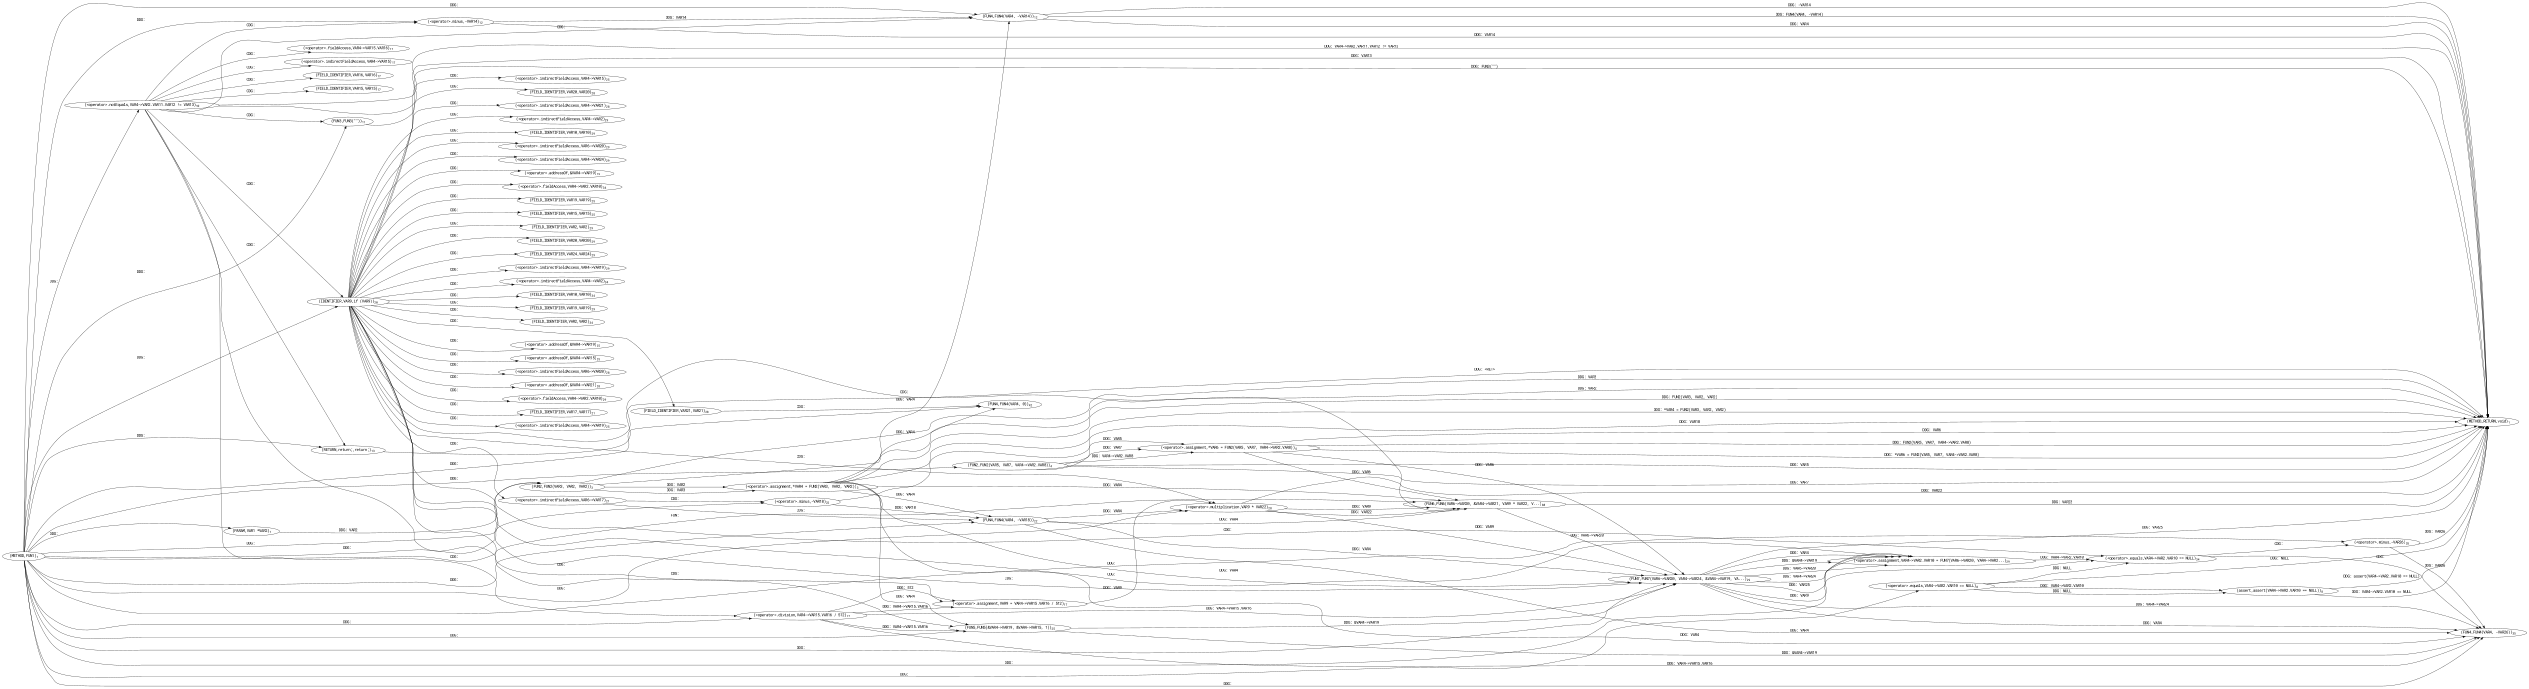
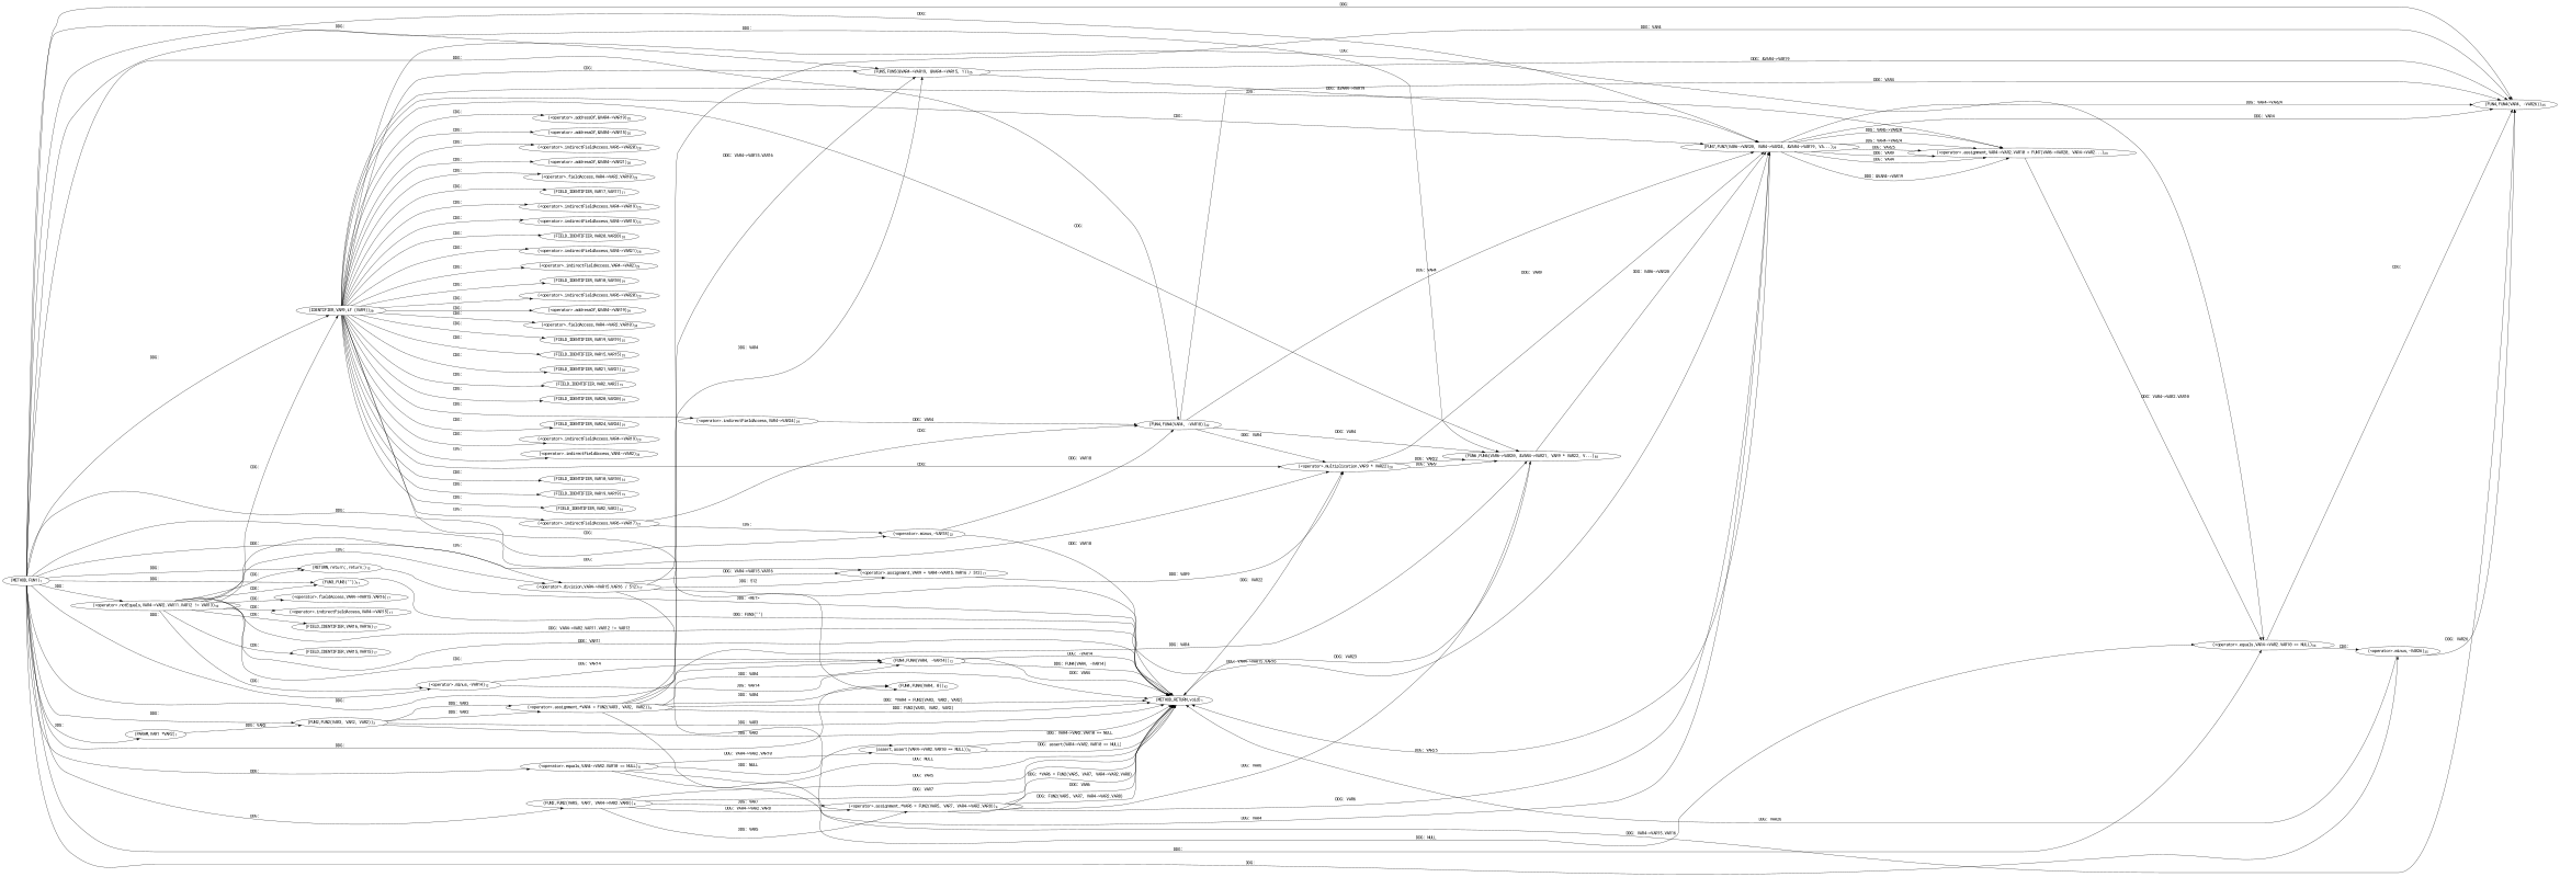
  digraph {
    fontname="Roboto Mono"
    rankdir=LR
    node [fontname="Roboto Mono"]
    edge [fontname="Roboto Mono"]
    n1 [label=<(METHOD,FUN1)<SUB>1</SUB>>]
    n2 [label=<(PARAM,VAR1 *VAR2)<SUB>1</SUB>>]
    n3 [label=<(&lt;operator&gt;.notEquals,VAR4-&gt;VAR2.VAR11.VAR12 != VAR13)<SUB>10</SUB>>]
    n4 [label=<(IDENTIFIER,VAR9,if (VAR9))<SUB>20</SUB>>]
    n5 [label=<(FUN2,FUN2(VAR3, VAR2, VAR2))<SUB>3</SUB>>]
    n6 [label=<(FUN2,FUN2(VAR5, VAR7, VAR4-&gt;VAR2.VAR8))<SUB>4</SUB>>]
    n7 [label=<(&lt;operator&gt;.equals,VAR4-&gt;VAR2.VAR10 == NULL)<SUB>8</SUB>>]
    n8 [label=<(FUN3,FUN3(&quot;&quot;))<SUB>11</SUB>>]
    n9 [label=<(FUN4,FUN4(VAR4, -VAR14))<SUB>12</SUB>>]
    n10 [label=<(RETURN,return;,return;)<SUB>13</SUB>>]
    n11 [label=<(&lt;operator&gt;.division,VAR4-&gt;VAR15.VAR16 / 512)<SUB>17</SUB>>]
    n12 [label=<(FUN5,FUN5(&amp;VAR4-&gt;VAR19, &amp;VAR4-&gt;VAR15, 1))<SUB>25</SUB>>]
    n13 [label=<(FUN6,FUN6(VAR6-&gt;VAR20, &amp;VAR4-&gt;VAR21, VAR9 * VAR22, V...)<SUB>88</SUB>>]
    n14 [label=<(&lt;operator&gt;.equals,VAR4-&gt;VAR2.VAR10 == NULL)<SUB>34</SUB>>]
    n15 [label=<(FUN4,FUN4(VAR4, 0))<SUB>42</SUB>>]
    n16 [label=<(&lt;operator&gt;.minus,-VAR14)<SUB>12</SUB>>]
    n17 [label=<(FUN4,FUN4(VAR4, -VAR18))<SUB>22</SUB>>]
    n18 [label=<(&lt;operator&gt;.multiplication,VAR9 * VAR22)<SUB>28</SUB>>]
    n19 [label=<(FUN7,FUN7(VAR6-&gt;VAR20, VAR4-&gt;VAR24, &amp;VAR4-&gt;VAR19, VA...)<SUB>29</SUB>>]
    n20 [label=<(FUN4,FUN4(VAR4, -VAR26))<SUB>35</SUB>>]
    n21 [label=<(&lt;operator&gt;.minus,-VAR18)<SUB>22</SUB>>]
    n22 [label=<(&lt;operator&gt;.minus,-VAR26)<SUB>35</SUB>>]
    n23 [label=<(METHOD_RETURN,void)<SUB>1</SUB>>]
    n24 [label=<(&lt;operator&gt;.assignment,VAR9 = VAR4-&gt;VAR15.VAR16 / 512)<SUB>17</SUB>>]
    n25 [label=<(&lt;operator&gt;.fieldAccess,VAR4-&gt;VAR15.VAR16)<SUB>17</SUB>>]
    n26 [label=<(&lt;operator&gt;.indirectFieldAccess,VAR4-&gt;VAR15)<SUB>17</SUB>>]
    n27 [label=<(FIELD_IDENTIFIER,VAR16,VAR16)<SUB>17</SUB>>]
    n28 [label=<(FIELD_IDENTIFIER,VAR15,VAR15)<SUB>17</SUB>>]
    n29 [label=<(&lt;operator&gt;.assignment,VAR4-&gt;VAR2.VAR10 = FUN7(VAR6-&gt;VAR20, VAR4-&gt;VAR2...)<SUB>29</SUB>>]
    n30 [label=<(&lt;operator&gt;.indirectFieldAccess,VAR6-&gt;VAR17)<SUB>21</SUB>>]
    n31 [label=<(&lt;operator&gt;.addressOf,&amp;VAR4-&gt;VAR19)<SUB>25</SUB>>]
    n32 [label=<(&lt;operator&gt;.addressOf,&amp;VAR4-&gt;VAR15)<SUB>25</SUB>>]
    n33 [label=<(&lt;operator&gt;.indirectFieldAccess,VAR6-&gt;VAR20)<SUB>28</SUB>>]
    n34 [label=<(&lt;operator&gt;.addressOf,&amp;VAR4-&gt;VAR21)<SUB>28</SUB>>]
    n35 [label=<(&lt;operator&gt;.fieldAccess,VAR4-&gt;VAR2.VAR10)<SUB>29</SUB>>]
    n36 [label=<(FIELD_IDENTIFIER,VAR17,VAR17)<SUB>21</SUB>>]
    n37 [label=<(&lt;operator&gt;.indirectFieldAccess,VAR4-&gt;VAR19)<SUB>25</SUB>>]
    n38 [label=<(&lt;operator&gt;.indirectFieldAccess,VAR4-&gt;VAR15)<SUB>25</SUB>>]
    n39 [label=<(FIELD_IDENTIFIER,VAR20,VAR20)<SUB>28</SUB>>]
    n40 [label=<(&lt;operator&gt;.indirectFieldAccess,VAR4-&gt;VAR21)<SUB>28</SUB>>]
    n41 [label=<(&lt;operator&gt;.indirectFieldAccess,VAR4-&gt;VAR2)<SUB>29</SUB>>]
    n42 [label=<(FIELD_IDENTIFIER,VAR10,VAR10)<SUB>29</SUB>>]
    n43 [label=<(&lt;operator&gt;.indirectFieldAccess,VAR6-&gt;VAR20)<SUB>29</SUB>>]
    n44 [label=<(&lt;operator&gt;.indirectFieldAccess,VAR4-&gt;VAR24)<SUB>29</SUB>>]
    n45 [label=<(&lt;operator&gt;.addressOf,&amp;VAR4-&gt;VAR19)<SUB>29</SUB>>]
    n46 [label=<(&lt;operator&gt;.fieldAccess,VAR4-&gt;VAR2.VAR10)<SUB>34</SUB>>]
    n47 [label=<(FIELD_IDENTIFIER,VAR19,VAR19)<SUB>25</SUB>>]
    n48 [label=<(FIELD_IDENTIFIER,VAR15,VAR15)<SUB>25</SUB>>]
    n49 [label=<(FIELD_IDENTIFIER,VAR21,VAR21)<SUB>28</SUB>>]
    n50 [label=<(FIELD_IDENTIFIER,VAR2,VAR2)<SUB>29</SUB>>]
    n51 [label=<(FIELD_IDENTIFIER,VAR20,VAR20)<SUB>29</SUB>>]
    n52 [label=<(FIELD_IDENTIFIER,VAR24,VAR24)<SUB>29</SUB>>]
    n53 [label=<(&lt;operator&gt;.indirectFieldAccess,VAR4-&gt;VAR19)<SUB>29</SUB>>]
    n54 [label=<(&lt;operator&gt;.indirectFieldAccess,VAR4-&gt;VAR2)<SUB>34</SUB>>]
    n55 [label=<(FIELD_IDENTIFIER,VAR10,VAR10)<SUB>34</SUB>>]
    n56 [label=<(FIELD_IDENTIFIER,VAR19,VAR19)<SUB>29</SUB>>]
    n57 [label=<(FIELD_IDENTIFIER,VAR2,VAR2)<SUB>34</SUB>>]
    n58 [label=<(&lt;operator&gt;.assignment,*VAR4 = FUN2(VAR3, VAR2, VAR2))<SUB>3</SUB>>]
    n59 [label=<(&lt;operator&gt;.assignment,*VAR6 = FUN2(VAR5, VAR7, VAR4-&gt;VAR2.VAR8))<SUB>4</SUB>>]
    n60 [label=<(assert,assert(VAR4-&gt;VAR2.VAR10 == NULL))<SUB>8</SUB>>]
    n1 -> n2 [label="DDG: "]
    n1 -> n3 [label="DDG: "]
    n1 -> n4 [label="DDG: "]
    n1 -> n5 [label="DDG: "]
    n1 -> n6 [label="DDG: "]
    n1 -> n7 [label="DDG: "]
    n1 -> n8 [label="DDG: "]
    n1 -> n9 [label="DDG: "]
    n1 -> n10 [label="DDG: "]
    n1 -> n11 [label="DDG: "]
    n1 -> n12 [label="DDG: "]
-   n1 -> n13 [label="FUN: "]
+   n1 -> n13 [label="DDG: "]
    n1 -> n14 [label="DDG: "]
    n1 -> n15 [label="DDG: "]
    n1 -> n16 [label="DDG: "]
    n1 -> n17 [label="DDG: "]
    n1 -> n18 [label="DDG: "]
    n1 -> n19 [label="DDG: "]
    n1 -> n20 [label="DDG: "]
    n1 -> n21 [label="DDG: "]
    n1 -> n22 [label="DDG: "]
    n2 -> n5 [label="DDG: VAR2"]
    n3 -> n4 [label="CDG: "]
    n3 -> n8 [label="CDG: "]
    n3 -> n9 [label="CDG: "]
    n3 -> n10 [label="CDG: "]
    n3 -> n11 [label="CDG: "]
    n3 -> n16 [label="CDG: "]
    n3 -> n23 [label="DDG: VAR4-&gt;VAR2.VAR11.VAR12 != VAR13"]
    n3 -> n23 [label="DDG: VAR13"]
    n3 -> n24 [label="CDG: "]
    n3 -> n25 [label="CDG: "]
    n3 -> n26 [label="CDG: "]
    n3 -> n27 [label="CDG: "]
    n3 -> n28 [label="CDG: "]
    n4 -> n12 [label="CDG: "]
    n4 -> n13 [label="CDG: "]
    n4 -> n14 [label="CDG: "]
-   n49 -> n15 [label="CDG: "]
+   n4 -> n15 [label="CDG: "]
    n4 -> n18 [label="CDG: "]
    n4 -> n19 [label="CDG: "]
    n4 -> n29 [label="CDG: "]
    n4 -> n30 [label="CDG: "]
    n4 -> n31 [label="CDG: "]
    n4 -> n32 [label="CDG: "]
    n4 -> n33 [label="CDG: "]
    n4 -> n34 [label="CDG: "]
    n4 -> n35 [label="CDG: "]
    n4 -> n36 [label="CDG: "]
    n4 -> n37 [label="CDG: "]
    n4 -> n38 [label="CDG: "]
    n4 -> n39 [label="CDG: "]
    n4 -> n40 [label="CDG: "]
    n4 -> n41 [label="CDG: "]
    n4 -> n42 [label="CDG: "]
    n4 -> n43 [label="CDG: "]
    n4 -> n44 [label="CDG: "]
    n4 -> n45 [label="CDG: "]
    n4 -> n46 [label="CDG: "]
    n4 -> n47 [label="CDG: "]
    n4 -> n48 [label="CDG: "]
    n4 -> n49 [label="CDG: "]
    n4 -> n50 [label="CDG: "]
    n4 -> n51 [label="CDG: "]
    n4 -> n52 [label="CDG: "]
    n4 -> n53 [label="CDG: "]
    n4 -> n54 [label="CDG: "]
    n4 -> n55 [label="CDG: "]
    n4 -> n56 [label="CDG: "]
    n4 -> n57 [label="CDG: "]
    n5 -> n23 [label="DDG: VAR2"]
    n5 -> n23 [label="DDG: VAR3"]
    n5 -> n58 [label="DDG: VAR3"]
    n5 -> n58 [label="DDG: VAR2"]
    n6 -> n23 [label="DDG: VAR5"]
    n6 -> n23 [label="DDG: VAR7"]
    n6 -> n59 [label="DDG: VAR5"]
    n6 -> n59 [label="DDG: VAR7"]
    n6 -> n59 [label="DDG: VAR4-&gt;VAR2.VAR8"]
    n7 -> n14 [label="DDG: NULL"]
    n7 -> n23 [label="DDG: NULL"]
    n7 -> n60 [label="DDG: VAR4-&gt;VAR2.VAR10"]
    n7 -> n60 [label="DDG: NULL"]
    n8 -> n23 [label="DDG: FUN3(&quot;&quot;)"]
    n9 -> n23 [label="DDG: VAR4"]
    n9 -> n23 [label="DDG: -VAR14"]
    n9 -> n23 [label="DDG: FUN4(VAR4, -VAR14)"]
    n10 -> n23 [label="DDG: &lt;RET&gt;"]
    n11 -> n12 [label="DDG: VAR4-&gt;VAR15.VAR16"]
    n11 -> n19 [label="DDG: VAR4-&gt;VAR15.VAR16"]
    n11 -> n20 [label="DDG: VAR4-&gt;VAR15.VAR16"]
    n11 -> n24 [label="DDG: VAR4-&gt;VAR15.VAR16"]
    n11 -> n24 [label="DDG: 512"]
    n12 -> n19 [label="DDG: &amp;VAR4-&gt;VAR19"]
    n12 -> n20 [label="DDG: &amp;VAR4-&gt;VAR19"]
    n13 -> n19 [label="DDG: VAR6-&gt;VAR20"]
    n13 -> n23 [label="DDG: VAR23"]
    n14 -> n20 [label="CDG: "]
    n14 -> n22 [label="CDG: "]
    n16 -> n9 [label="DDG: VAR14"]
    n16 -> n23 [label="DDG: VAR14"]
    n17 -> n13 [label="DDG: VAR4"]
    n17 -> n18 [label="DDG: VAR4"]
    n17 -> n19 [label="DDG: VAR4"]
    n17 -> n20 [label="DDG: VAR4"]
    n18 -> n13 [label="DDG: VAR9"]
    n18 -> n13 [label="DDG: VAR22"]
    n18 -> n19 [label="DDG: VAR9"]
-   n18 -> n23 [label="DDG: VAR22"]
+   n23 -> n18 [label="DDG: VAR22"]
    n19 -> n20 [label="DDG: VAR4-&gt;VAR24"]
    n19 -> n20 [label="DDG: VAR4"]
    n19 -> n23 [label="DDG: VAR25"]
    n19 -> n29 [label="DDG: &amp;VAR4-&gt;VAR19"]
    n19 -> n29 [label="DDG: VAR6-&gt;VAR20"]
    n19 -> n29 [label="DDG: VAR4-&gt;VAR24"]
    n19 -> n29 [label="DDG: VAR25"]
    n19 -> n29 [label="DDG: VAR9"]
    n19 -> n29 [label="DDG: VAR4"]
    n21 -> n17 [label="DDG: VAR18"]
    n21 -> n23 [label="DDG: VAR18"]
    n22 -> n20 [label="DDG: VAR26"]
    n22 -> n23 [label="DDG: VAR26"]
    n24 -> n18 [label="DDG: VAR9"]
    n29 -> n14 [label="DDG: VAR4-&gt;VAR2.VAR10"]
    n30 -> n17 [label="CDG: "]
    n30 -> n21 [label="CDG: "]
    n58 -> n9 [label="DDG: VAR4"]
    n58 -> n12 [label="DDG: VAR4"]
    n58 -> n13 [label="DDG: VAR4"]
    n58 -> n15 [label="DDG: VAR4"]
-   n58 -> n17 [label="DDG: VAR4"]
+   n44 -> n17 [label="DDG: VAR4"]
    n58 -> n19 [label="DDG: VAR4"]
    n58 -> n20 [label="DDG: VAR4"]
    n58 -> n23 [label="DDG: FUN2(VAR3, VAR2, VAR2)"]
    n58 -> n23 [label="DDG: *VAR4 = FUN2(VAR3, VAR2, VAR2)"]
    n59 -> n13 [label="DDG: VAR6"]
    n59 -> n19 [label="DDG: VAR6"]
    n59 -> n23 [label="DDG: VAR6"]
    n59 -> n23 [label="DDG: FUN2(VAR5, VAR7, VAR4-&gt;VAR2.VAR8)"]
    n59 -> n23 [label="DDG: *VAR6 = FUN2(VAR5, VAR7, VAR4-&gt;VAR2.VAR8)"]
    n60 -> n23 [label="DDG: VAR4-&gt;VAR2.VAR10 == NULL"]
    n60 -> n23 [label="DDG: assert(VAR4-&gt;VAR2.VAR10 == NULL)"]
  }
